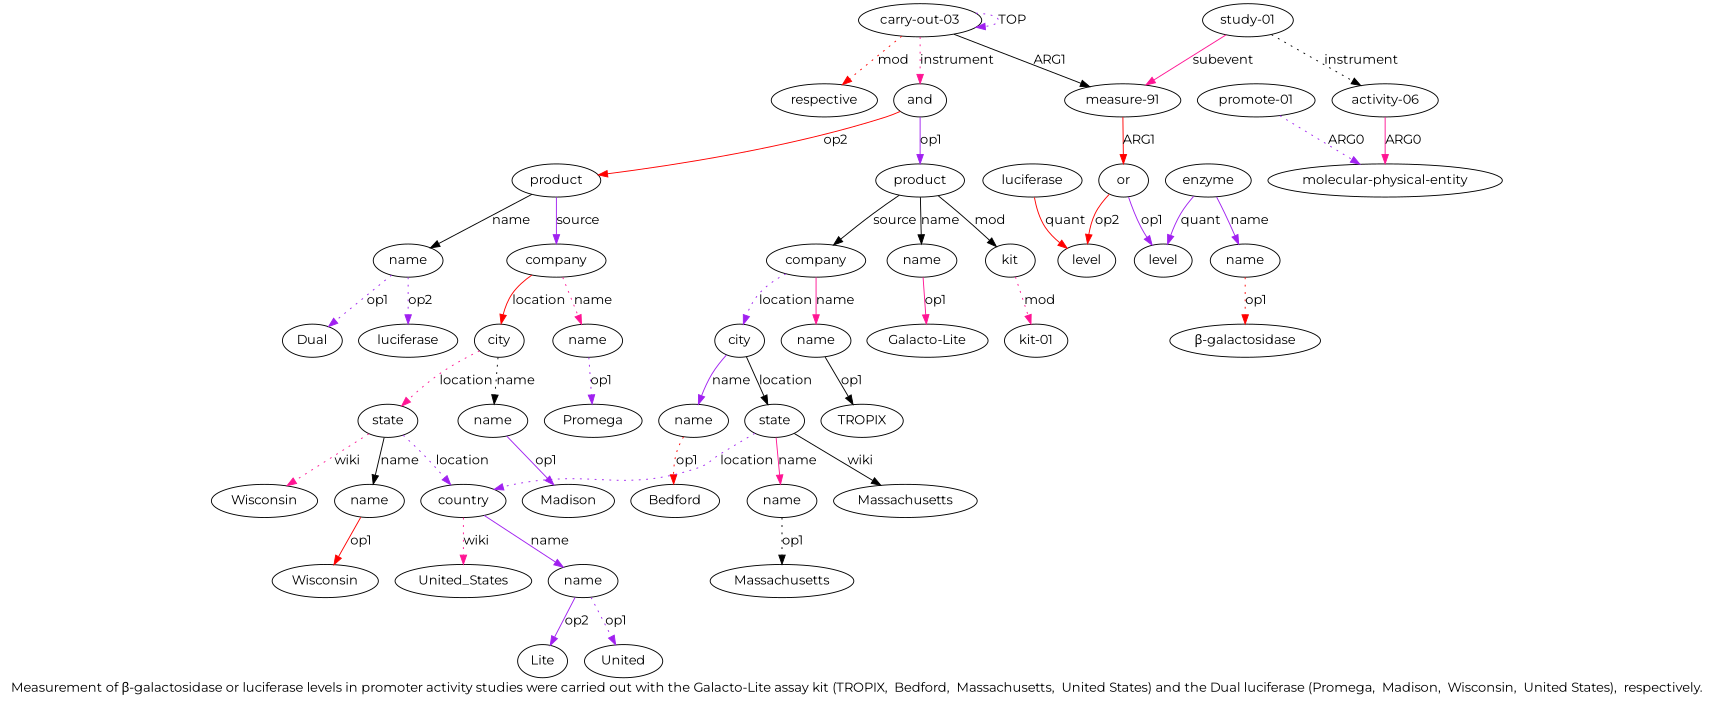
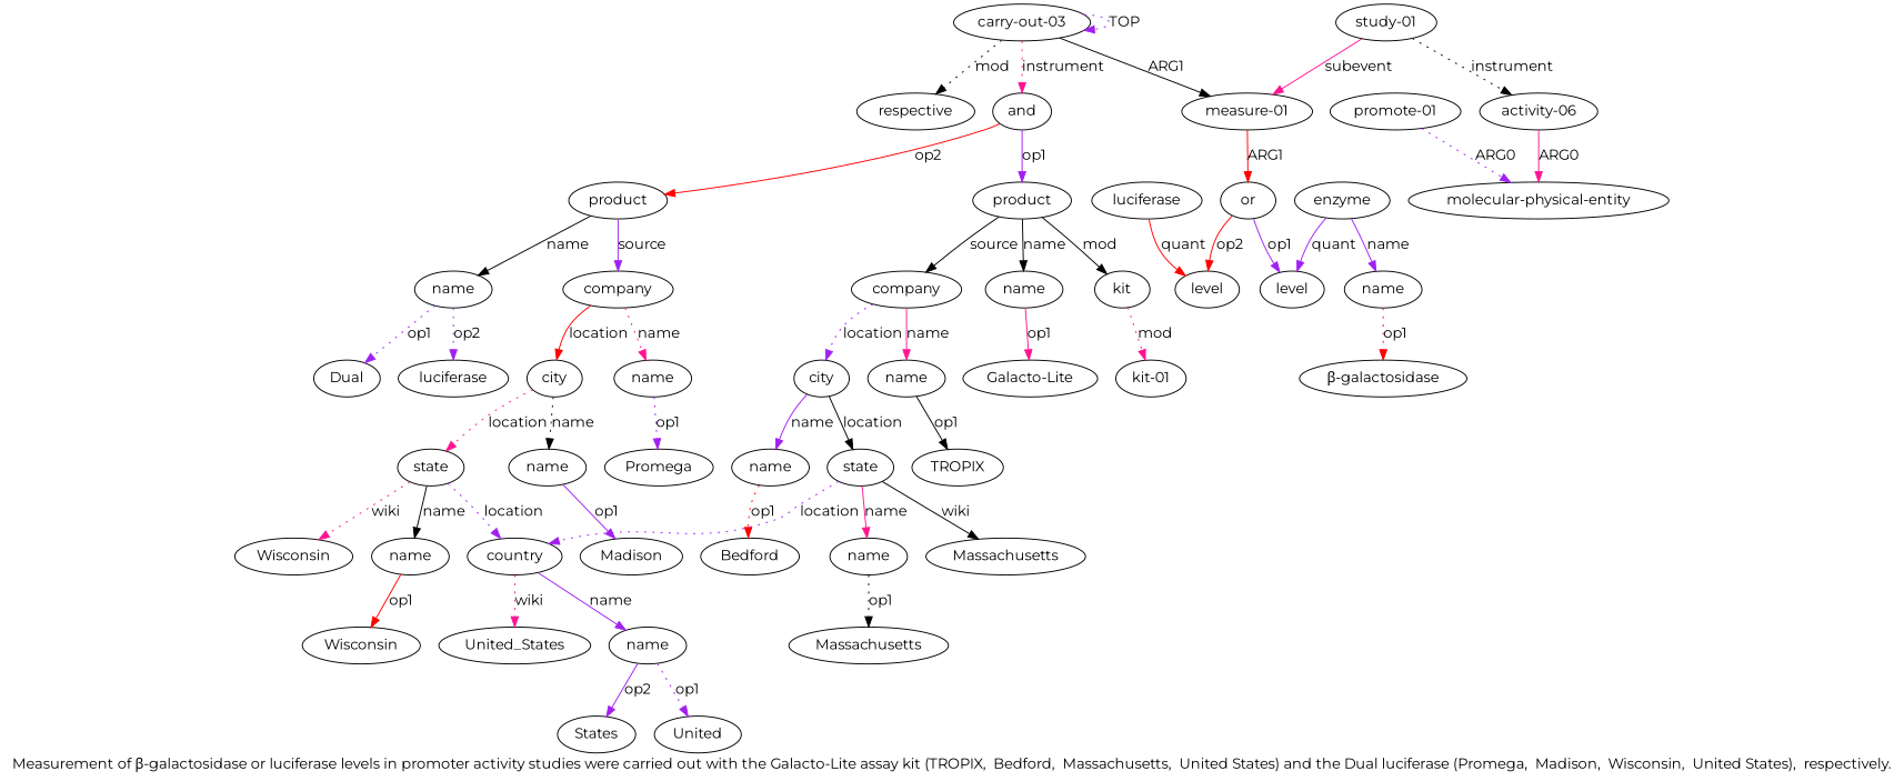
  digraph {
    fontname=Montserrat
    label="Measurement of β-galactosidase or luciferase levels in promoter activity studies were carried out with the Galacto-Lite assay kit (TROPIX,  Bedford,  Massachusetts,  United States) and the Dual luciferase (Promega,  Madison,  Wisconsin,  United States),  respectively."
    node [color=black fontname=Montserrat gold_ind=-1 gold_label=name test_ind=-1 test_label=name]
    edge [color=purple fontname=Montserrat gold_label=op1 style=solid test_label=op1]
    n1 [gold_ind=20 gold_label=city label=city test_ind=20 test_label=city]
    n2 [gold_ind=21 label=name test_ind=21]
    n3 [gold_ind=22 gold_label=state label=state test_ind=22 test_label=state]
    n4 [gold_label=Bedford label=Bedford test_label=Bedford]
    n5 [gold_ind=23 label=name test_ind=23]
    n6 [gold_ind=24 gold_label=country label=country test_ind=24 test_label=country]
    n7 [gold_label=Massachusetts label=Massachusetts test_label=Massachusetts]
    n8 [gold_label=Massachusetts label=Massachusetts test_label=Massachusetts]
    n9 [gold_ind=25 label=name test_ind=25]
    n10 [gold_label=United_States label=United_States test_label=United_States]
-   n11 [gold_label=States label=Lite test_label=States]
+   n11 [gold_label=States label=States test_label=States]
    n12 [gold_label=United label=United test_label=United]
    n13 [gold_ind=26 gold_label=product label=product test_ind=26 test_label=product]
    n14 [gold_ind=27 label=name test_ind=27]
    n15 [gold_ind=28 gold_label=company label=company test_ind=28 test_label=company]
    n16 [gold_label=Dual label=Dual test_label=Dual]
    n17 [gold_label=luciferase label=luciferase test_label=luciferase]
    n18 [gold_ind=29 label=name test_ind=29]
    n19 [gold_ind=30 gold_label=city label=city test_ind=30 test_label=city]
    n20 [gold_label=Promega label=Promega test_label=Promega]
    n21 [gold_ind=31 label=name test_ind=31]
    n22 [gold_ind=32 gold_label=state label=state test_ind=32 test_label=state]
    n23 [gold_label=Madison label=Madison test_label=Madison]
    n24 [gold_ind=33 label=name test_ind=33]
    n25 [gold_label=Wisconsin label=Wisconsin test_label=Wisconsin]
    n26 [gold_label=Wisconsin label=Wisconsin test_label=Wisconsin]
    n27 [gold_label=TROPIX label=TROPIX test_label=TROPIX]
    n28 [gold_label="β-galactosidase" label="β-galactosidase" test_label="β-galactosidase"]
    n29 [gold_label="Galacto-Lite" label="Galacto-Lite" test_label="Galacto-Lite"]
    n30 [gold_ind=15 label=name test_ind=15]
    n31 [gold_ind=14 gold_label=product label=product test_ind=14 test_label=product]
    n32 [gold_ind=16 gold_label=kit label=kit test_ind=16 test_label=kit]
    n33 [gold_ind=18 gold_label=company label=company test_ind=18 test_label=company]
    n34 [gold_ind=17 gold_label="assay-01" label="kit-01" test_ind=17 test_label="assay-01"]
    n35 [gold_ind=19 label=name test_ind=19]
    n36 [gold_ind=11 gold_label="promote-01" label="promote-01" test_ind=11 test_label="promote-01"]
    n37 [gold_ind=10 gold_label="molecular-physical-entity" label="molecular-physical-entity" test_ind=10 test_label="molecular-physical-entity"]
    n38 [gold_ind=13 gold_label=and label=and test_ind=13 test_label=and]
    n39 [gold_ind=12 gold_label=respective label=respective test_ind=12 test_label=respective]
-   n40 [gold_ind=1 gold_label="measure-01" label="measure-91" test_ind=1 test_label="measure-01"]
+   n40 [gold_ind=1 gold_label="measure-01" label="measure-01" test_ind=1 test_label="measure-01"]
    n41 [gold_ind=2 gold_label=or label=or test_ind=2 test_label=or]
    n42 [gold_ind=3 gold_label=level label=level test_ind=3 test_label=level]
    n43 [gold_ind=6 gold_label=level label=level test_ind=6 test_label=level]
    n44 [gold_ind=0 gold_label="carry-out-03" label="carry-out-03" test_ind=0 test_label="carry-out-03"]
    n45 [gold_ind=5 label=name test_ind=5]
    n46 [gold_ind=4 gold_label=enzyme label=enzyme test_ind=4 test_label=enzyme]
    n47 [gold_ind=7 gold_label=luciferase label=luciferase test_ind=7 test_label=luciferase]
    n48 [gold_ind=9 gold_label="activity-06" label="activity-06" test_ind=9 test_label="activity-06"]
    n49 [gold_ind=8 gold_label="study-01" label="study-01" test_ind=8 test_label="study-01"]
    n1 -> n2 [gold_label=name label=name test_label=name]
    n1 -> n3 [color=black gold_label=location label=location test_label=location]
    n2 -> n4 [color=red label=op1 style=dotted]
    n3 -> n5 [color=deeppink gold_label=name label=name test_label=name]
    n3 -> n6 [gold_label=location label=location style=dotted test_label=location]
    n3 -> n7 [color=black gold_label=wiki label=wiki test_label=wiki]
    n5 -> n8 [color=black label=op1 style=dotted]
    n6 -> n9 [gold_label=name label=name test_label=name]
    n6 -> n10 [color=deeppink gold_label=wiki label=wiki style=dotted test_label=wiki]
    n9 -> n11 [gold_label=op2 label=op2 test_label=op2]
    n9 -> n12 [label=op1 style=dotted]
    n13 -> n14 [color=black gold_label=name label=name test_label=name]
    n13 -> n15 [gold_label=source label=source test_label=source]
    n14 -> n16 [label=op1 style=dotted]
    n14 -> n17 [gold_label=op2 label=op2 style=dotted test_label=op2]
    n15 -> n18 [color=deeppink gold_label=name label=name style=dotted test_label=name]
    n15 -> n19 [color=red gold_label=location label=location test_label=location]
    n18 -> n20 [label=op1 style=dotted]
    n19 -> n21 [color=black gold_label=name label=name style=dotted test_label=name]
    n19 -> n22 [color=deeppink gold_label=location label=location style=dotted test_label=location]
    n21 -> n23 [label=op1]
    n22 -> n6 [gold_label=location label=location style=dotted test_label=location]
    n22 -> n24 [color=black gold_label=name label=name test_label=name]
    n22 -> n25 [color=deeppink gold_label=wiki label=wiki style=dotted test_label=wiki]
    n24 -> n26 [color=red label=op1]
    n30 -> n29 [color=deeppink label=op1]
    n31 -> n30 [color=black gold_label=name label=name test_label=name]
    n31 -> n32 [color=black gold_label=mod label=mod test_label=mod]
    n31 -> n33 [color=black gold_label=source label=source test_label=source]
    n32 -> n34 [color=deeppink gold_label=mod label=mod style=dotted test_label=mod]
    n33 -> n1 [gold_label=location label=location style=dotted test_label=location]
    n33 -> n35 [color=deeppink gold_label=name label=name test_label=name]
    n35 -> n27 [color=black label=op1]
    n36 -> n37 [gold_label=ARG0 label=ARG0 style=dotted test_label=ARG0]
    n38 -> n13 [color=red gold_label=op2 label=op2 test_label=op2]
    n38 -> n31 [label=op1]
    n40 -> n41 [color=red gold_label=ARG1 label=ARG1 test_label=ARG1]
    n41 -> n42 [label=op1]
    n41 -> n43 [color=red gold_label=op2 label=op2 test_label=op2]
    n44 -> n38 [color=deeppink gold_label=instrument label=instrument style=dotted test_label=instrument]
-   n44 -> n39 [color=red gold_label=mod label=mod style=dotted test_label=mod]
+   n44 -> n39 [color=black gold_label=mod label=mod style=dotted test_label=mod]
    n44 -> n40 [color=black gold_label=ARG1 label=ARG1 test_label=ARG1]
    n44 -> n44 [gold_label=TOP label=TOP style=dotted test_label=TOP]
    n45 -> n28 [color=red label=op1 style=dotted]
    n46 -> n42 [gold_label=quant label=quant test_label=quant]
    n46 -> n45 [gold_label=name label=name test_label=name]
    n47 -> n43 [color=red gold_label=quant label=quant test_label=quant]
    n48 -> n37 [color=deeppink gold_label=ARG0 label=ARG0 test_label=ARG0]
    n49 -> n40 [color=deeppink gold_label=subevent label=subevent test_label=subevent]
    n49 -> n48 [color=black gold_label=ARG1 label=instrument style=dotted test_label=ARG1]
  }
